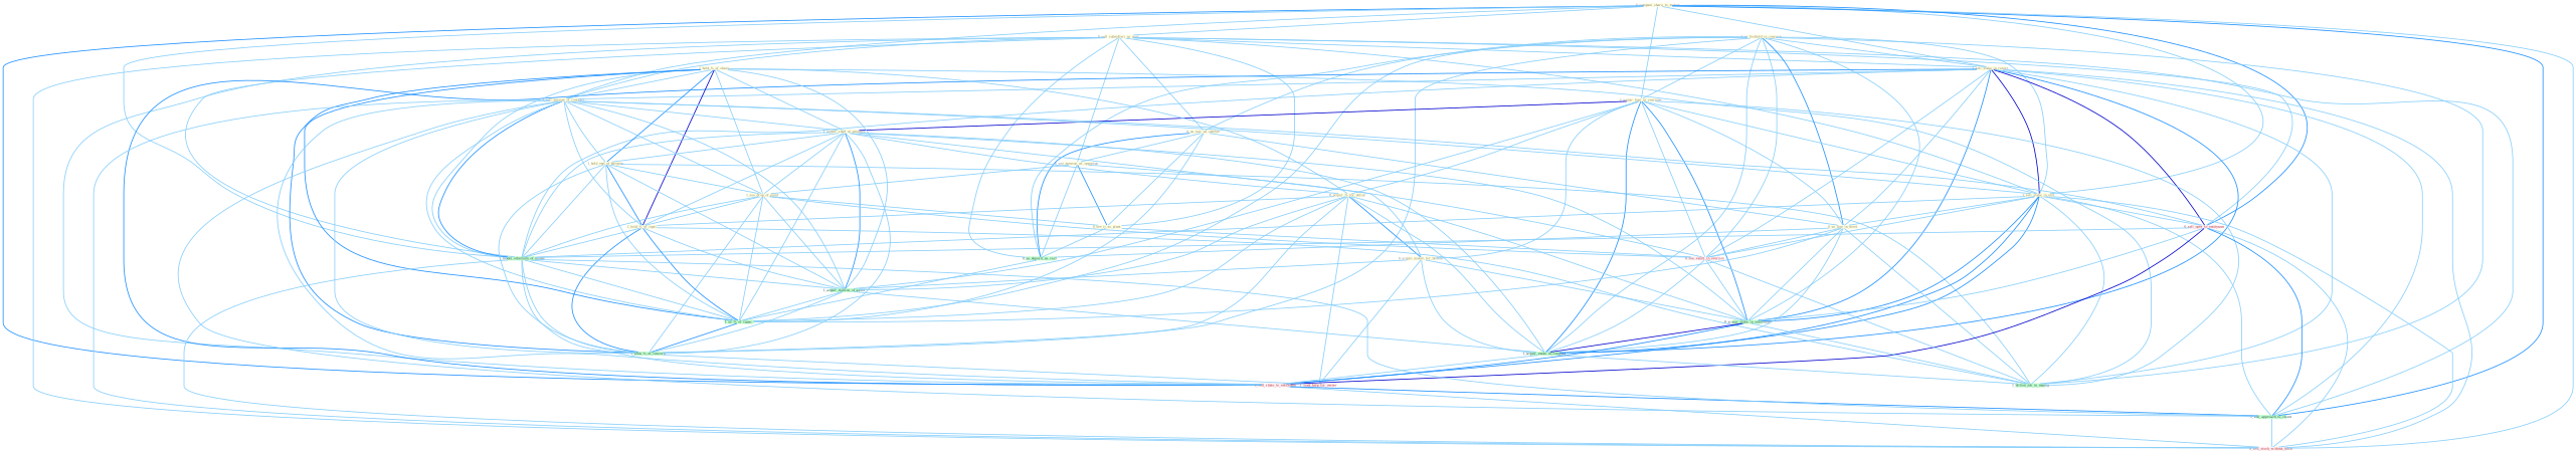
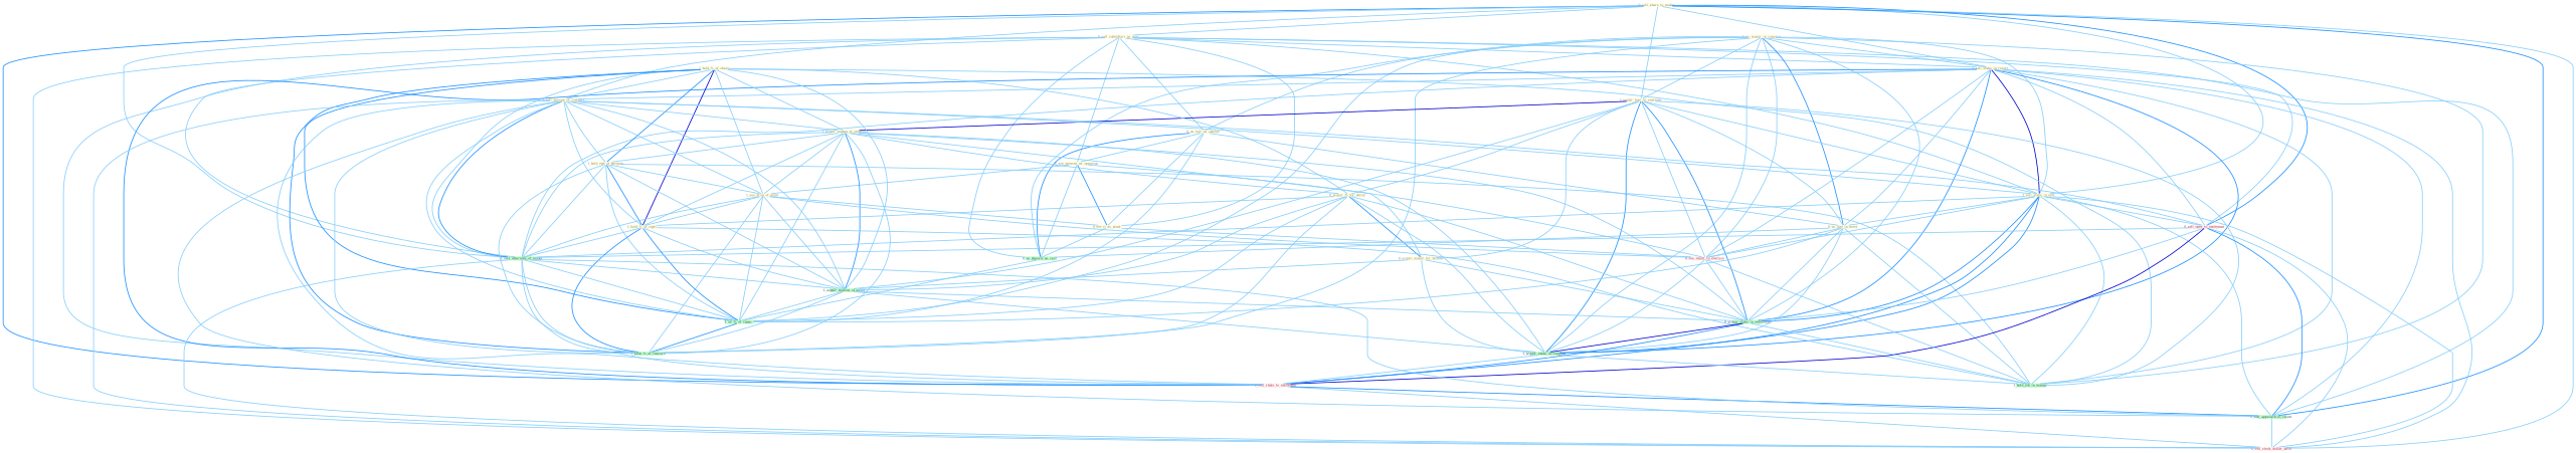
  graph {
    node [color="#ffffe0" fixedsize=true fontcolor="#8b7d6b" fontsize=4 shape=polygon style=filled]
    edge [color="#87cefa" w=1]
-   "0_sell_share_to_maker " [height=.06 width=.5 label="0_compani_share_to_maker"]
+   "0_sell_share_to_maker " [height=.06 width=.5]
    "0_sell_subsidiari_as_part " [height=.06 width=.5]
-   "1_us_foothold_in_concern " [height=.06 width=.5]
+   "1_us_foothold_in_concern " [height=.06 width=.5 label="1_us_acquir_in_concern"]
    "0_us_law_as_shelter " [height=.06 width=.5]
    "0_see_measur_as_opportun " [height=.06 width=.5]
    "1_sell_stake_in_resort " [height=.06 width=.5]
    "0_acquir_busi_in_yearnum " [height=.06 width=.5]
    "1_hold_%_of_share " [height=.06 width=.5]
    "1_sell_amount_of_contract " [height=.06 width=.5]
-   "1_acquir_staff_of_employe " [height=.06 width=.5]
+   "1_acquir_staff_of_employe " [height=.06 width=.5 label="1_acquir_manag_of_employe"]
    "1_hold_end_of_bargain " [height=.06 width=.5]
    "0_acquir_%_for_dollar " [height=.06 width=.5]
    "1_see_drop_of_point " [height=.06 width=.5]
    "0_see_it_as_plant " [height=.06 width=.5]
    "1_sell_stake_in_unit " [height=.06 width=.5]
    "0_acquir_maker_for_billion " [height=.06 width=.5]
    "1_hold_%_of_capit " [height=.06 width=.5]
    "0_us_line_in_meet " [height=.06 width=.5]
    "0_sell_oper_to_entitynam " [color="#fff0f5" fontcolor="#b22222" height=.06 width=.5]
    "0_see_vaniti_in_everyon " [color="#fff0f5" fontcolor="#b22222" height=.06 width=.5]
    "0_sell_stake_to_entitynam " [color="#fff0f5" fontcolor="#b22222" height=.06 width=.5]
-   "0_sell_stock_without_hitch " [color="#fff0f5" fontcolor="#b22222" height=.06 width=.5]
-   "1_seek_help_for_owner " [color="#fff0f5" fontcolor="#b22222" height=.06 width=.5]
-   "1_sell_othernum_of_model " [color="#BDFCC9" fontcolor="#2f4f4f" height=.06 width=.5 label="1_model_othernum_of_model"]
+   "0_sell_stock_without_hitch " [color="#fff0f5" fontcolor="#b22222" height=.06 width=.5 label="0_sell_stock_dollar_hitch"]
+   "1_sell_othernum_of_model " [color="#BDFCC9" fontcolor="#2f4f4f" height=.06 width=.5]
    "1_sell_approach_to_client " [color="#BDFCC9" fontcolor="#2f4f4f" height=.06 width=.5]
    "0_us_deposit_as_cach " [color="#BDFCC9" fontcolor="#2f4f4f" height=.06 width=.5]
    n27 [color="#BDFCC9" fontcolor="#2f4f4f" height=.06 label="8_acquir_stake_in_entitynam" width=.5]
    "1_acquir_stake_in_compani " [color="#BDFCC9" fontcolor="#2f4f4f" height=.06 width=.5]
    "1_us_%_of_capac " [color="#BDFCC9" fontcolor="#2f4f4f" height=.06 width=.5]
-   "1_hold_job_in_manag " [color="#BDFCC9" fontcolor="#2f4f4f" height=.06 width=.5 label="1_billion_job_in_manag"]
+   "1_hold_job_in_manag " [color="#BDFCC9" fontcolor="#2f4f4f" height=.06 width=.5]
    "1_seek_%_of_concern " [color="#BDFCC9" fontcolor="#2f4f4f" height=.06 width=.5]
    "1_acquir_million_of_asset " [color="#BDFCC9" fontcolor="#2f4f4f" height=.06 width=.5]
    subgraph sub_1 {
      "0_sell_share_to_maker "
      "0_sell_subsidiari_as_part "
      "1_us_foothold_in_concern "
      "0_us_law_as_shelter "
      "0_see_measur_as_opportun "
      "1_sell_stake_in_resort "
      "0_acquir_busi_in_yearnum "
      "1_hold_%_of_share "
      "1_sell_amount_of_contract "
      "1_acquir_staff_of_employe "
      "1_hold_end_of_bargain "
      "0_acquir_%_for_dollar "
      "1_see_drop_of_point "
      "0_see_it_as_plant "
      "1_sell_stake_in_unit "
      "0_acquir_maker_for_billion "
      "1_hold_%_of_capit "
      "0_us_line_in_meet "
    }
    subgraph sub_2 {
      "0_sell_oper_to_entitynam "
      "0_see_vaniti_in_everyon "
      "0_sell_stake_to_entitynam "
      "0_sell_stock_without_hitch "
-     "1_seek_help_for_owner "
    }
    "0_sell_share_to_maker " -- "0_sell_subsidiari_as_part "
    "0_sell_share_to_maker " -- "1_sell_stake_in_resort "
    "0_sell_share_to_maker " -- "0_acquir_busi_in_yearnum "
    "0_sell_share_to_maker " -- "1_sell_amount_of_contract "
    "0_sell_share_to_maker " -- "1_sell_stake_in_unit "
    "0_sell_share_to_maker " -- "0_sell_oper_to_entitynam " [color="#1e90ff" w=2]
    "0_sell_share_to_maker " -- "0_sell_stake_to_entitynam " [color="#1e90ff" w=2]
    "0_sell_share_to_maker " -- "0_sell_stock_without_hitch "
    "0_sell_share_to_maker " -- "1_sell_othernum_of_model "
    "0_sell_share_to_maker " -- "1_sell_approach_to_client " [color="#1e90ff" w=2]
    "0_sell_subsidiari_as_part " -- "0_us_law_as_shelter "
    "0_sell_subsidiari_as_part " -- "0_see_measur_as_opportun "
    "0_sell_subsidiari_as_part " -- "1_sell_stake_in_resort "
-   "0_sell_subsidiari_as_part " -- "1_sell_amount_of_contract "
    "0_sell_subsidiari_as_part " -- "0_see_it_as_plant "
    "0_sell_subsidiari_as_part " -- "1_sell_stake_in_unit "
    "0_sell_subsidiari_as_part " -- "0_sell_oper_to_entitynam "
    "0_sell_subsidiari_as_part " -- "0_sell_stake_to_entitynam "
    "0_sell_subsidiari_as_part " -- "0_sell_stock_without_hitch "
    "0_sell_subsidiari_as_part " -- "1_sell_othernum_of_model "
    "0_sell_subsidiari_as_part " -- "1_sell_approach_to_client "
    "0_sell_subsidiari_as_part " -- "0_us_deposit_as_cach "
    "1_us_foothold_in_concern " -- "0_us_law_as_shelter "
    "1_us_foothold_in_concern " -- "1_sell_stake_in_resort "
    "1_us_foothold_in_concern " -- "0_acquir_busi_in_yearnum "
    "1_us_foothold_in_concern " -- "1_sell_stake_in_unit "
    "1_us_foothold_in_concern " -- "0_us_line_in_meet " [color="#1e90ff" w=2]
    "1_us_foothold_in_concern " -- "0_see_vaniti_in_everyon "
    "1_us_foothold_in_concern " -- "0_us_deposit_as_cach "
    "1_us_foothold_in_concern " -- n27
    "1_us_foothold_in_concern " -- "1_acquir_stake_in_compani "
    "1_us_foothold_in_concern " -- "1_us_%_of_capac "
    "1_us_foothold_in_concern " -- "1_hold_job_in_manag "
    "1_us_foothold_in_concern " -- "1_seek_%_of_concern "
    "0_us_law_as_shelter " -- "0_see_measur_as_opportun "
    "0_us_law_as_shelter " -- "0_see_it_as_plant "
    "0_us_law_as_shelter " -- "0_us_line_in_meet "
    "0_us_law_as_shelter " -- "0_us_deposit_as_cach " [color="#1e90ff" w=2]
    "0_us_law_as_shelter " -- "1_us_%_of_capac "
    "0_see_measur_as_opportun " -- "1_see_drop_of_point "
    "0_see_measur_as_opportun " -- "0_see_it_as_plant " [color="#1e90ff" w=2]
    "0_see_measur_as_opportun " -- "0_see_vaniti_in_everyon "
    "0_see_measur_as_opportun " -- "0_us_deposit_as_cach "
    "1_sell_stake_in_resort " -- "1_sell_amount_of_contract "
    "1_sell_stake_in_resort " -- "1_sell_stake_in_unit " [color="#0000cd" w=3]
    "1_sell_stake_in_resort " -- "0_us_line_in_meet "
-   "1_sell_stake_in_resort " -- "0_sell_oper_to_entitynam " [color="#0000cd"]
+   "1_sell_stake_in_resort " -- "0_sell_oper_to_entitynam "
    "1_sell_stake_in_resort " -- "0_see_vaniti_in_everyon "
    "1_sell_stake_in_resort " -- "0_sell_stake_to_entitynam " [color="#1e90ff" w=2]
    "1_sell_stake_in_resort " -- "0_sell_stock_without_hitch "
    "1_sell_stake_in_resort " -- "1_sell_othernum_of_model "
    "1_sell_stake_in_resort " -- "1_sell_approach_to_client "
    "1_sell_stake_in_resort " -- n27 [color="#1e90ff" w=2]
    "1_sell_stake_in_resort " -- "1_acquir_stake_in_compani " [color="#1e90ff" w=2]
    "1_sell_stake_in_resort " -- "1_hold_job_in_manag "
    "0_acquir_busi_in_yearnum " -- "1_acquir_staff_of_employe " [color="#0000cd"]
    "0_acquir_busi_in_yearnum " -- "0_acquir_%_for_dollar "
    "0_acquir_busi_in_yearnum " -- "1_sell_stake_in_unit "
    "0_acquir_busi_in_yearnum " -- "0_acquir_maker_for_billion "
    "0_acquir_busi_in_yearnum " -- "0_us_line_in_meet "
    "0_acquir_busi_in_yearnum " -- "0_see_vaniti_in_everyon "
    "0_acquir_busi_in_yearnum " -- n27 [color="#1e90ff" w=2]
    "0_acquir_busi_in_yearnum " -- "1_acquir_stake_in_compani " [color="#1e90ff" w=2]
    "0_acquir_busi_in_yearnum " -- "1_hold_job_in_manag "
    "0_acquir_busi_in_yearnum " -- "1_acquir_million_of_asset "
    "1_hold_%_of_share " -- "1_sell_amount_of_contract "
    "1_hold_%_of_share " -- "1_acquir_staff_of_employe "
    "1_hold_%_of_share " -- "1_hold_end_of_bargain " [color="#1e90ff" w=2]
    "1_hold_%_of_share " -- "0_acquir_%_for_dollar "
    "1_hold_%_of_share " -- "1_see_drop_of_point "
    "1_hold_%_of_share " -- "1_hold_%_of_capit " [color="#0000cd" w=3]
    "1_hold_%_of_share " -- "1_sell_othernum_of_model "
    "1_hold_%_of_share " -- "1_us_%_of_capac " [color="#1e90ff" w=2]
    "1_hold_%_of_share " -- "1_hold_job_in_manag "
    "1_hold_%_of_share " -- "1_seek_%_of_concern " [color="#1e90ff" w=2]
    "1_hold_%_of_share " -- "1_acquir_million_of_asset "
    "1_sell_amount_of_contract " -- "1_acquir_staff_of_employe "
    "1_sell_amount_of_contract " -- "1_hold_end_of_bargain "
    "1_sell_amount_of_contract " -- "1_see_drop_of_point "
    "1_sell_amount_of_contract " -- "1_sell_stake_in_unit "
    "1_sell_amount_of_contract " -- "1_hold_%_of_capit "
    "1_sell_amount_of_contract " -- "0_sell_oper_to_entitynam "
    "1_sell_amount_of_contract " -- "0_sell_stake_to_entitynam "
    "1_sell_amount_of_contract " -- "0_sell_stock_without_hitch "
    "1_sell_amount_of_contract " -- "1_sell_othernum_of_model " [color="#1e90ff" w=2]
    "1_sell_amount_of_contract " -- "1_sell_approach_to_client "
    "1_sell_amount_of_contract " -- "1_us_%_of_capac "
    "1_sell_amount_of_contract " -- "1_seek_%_of_concern "
    "1_sell_amount_of_contract " -- "1_acquir_million_of_asset "
    "1_acquir_staff_of_employe " -- "1_hold_end_of_bargain "
    "1_acquir_staff_of_employe " -- "0_acquir_%_for_dollar "
    "1_acquir_staff_of_employe " -- "1_see_drop_of_point "
    "1_acquir_staff_of_employe " -- "0_acquir_maker_for_billion "
    "1_acquir_staff_of_employe " -- "1_hold_%_of_capit "
    "1_acquir_staff_of_employe " -- "1_sell_othernum_of_model "
    "1_acquir_staff_of_employe " -- n27
    "1_acquir_staff_of_employe " -- "1_acquir_stake_in_compani "
    "1_acquir_staff_of_employe " -- "1_us_%_of_capac "
    "1_acquir_staff_of_employe " -- "1_seek_%_of_concern "
    "1_acquir_staff_of_employe " -- "1_acquir_million_of_asset " [color="#1e90ff" w=2]
    "1_hold_end_of_bargain " -- "1_see_drop_of_point "
    "1_hold_end_of_bargain " -- "1_hold_%_of_capit " [color="#1e90ff" w=2]
    "1_hold_end_of_bargain " -- "1_sell_othernum_of_model "
    "1_hold_end_of_bargain " -- "1_us_%_of_capac "
    "1_hold_end_of_bargain " -- "1_hold_job_in_manag "
    "1_hold_end_of_bargain " -- "1_seek_%_of_concern "
    "1_hold_end_of_bargain " -- "1_acquir_million_of_asset "
    "0_acquir_%_for_dollar " -- "0_acquir_maker_for_billion " [color="#1e90ff" w=2]
    "0_acquir_%_for_dollar " -- "1_hold_%_of_capit "
-   "0_acquir_%_for_dollar " -- "1_seek_help_for_owner "
    "0_acquir_%_for_dollar " -- n27
    "0_acquir_%_for_dollar " -- "1_acquir_stake_in_compani "
    "0_acquir_%_for_dollar " -- "1_us_%_of_capac "
    "0_acquir_%_for_dollar " -- "1_seek_%_of_concern "
    "0_acquir_%_for_dollar " -- "1_acquir_million_of_asset "
    "1_see_drop_of_point " -- "0_see_it_as_plant "
    "1_see_drop_of_point " -- "1_hold_%_of_capit "
    "1_see_drop_of_point " -- "0_see_vaniti_in_everyon "
    "1_see_drop_of_point " -- "1_sell_othernum_of_model "
    "1_see_drop_of_point " -- "1_us_%_of_capac "
    "1_see_drop_of_point " -- "1_seek_%_of_concern "
    "1_see_drop_of_point " -- "1_acquir_million_of_asset "
    "0_see_it_as_plant " -- "0_see_vaniti_in_everyon "
    "0_see_it_as_plant " -- "0_us_deposit_as_cach "
    "1_sell_stake_in_unit " -- "0_us_line_in_meet "
    "1_sell_stake_in_unit " -- "0_sell_oper_to_entitynam "
    "1_sell_stake_in_unit " -- "0_see_vaniti_in_everyon "
    "1_sell_stake_in_unit " -- "0_sell_stake_to_entitynam " [color="#1e90ff" w=2]
    "1_sell_stake_in_unit " -- "0_sell_stock_without_hitch "
    "1_sell_stake_in_unit " -- "1_sell_othernum_of_model "
    "1_sell_stake_in_unit " -- "1_sell_approach_to_client "
    "1_sell_stake_in_unit " -- n27 [color="#1e90ff" w=2]
    "1_sell_stake_in_unit " -- "1_acquir_stake_in_compani " [color="#1e90ff" w=2]
    "1_sell_stake_in_unit " -- "1_hold_job_in_manag "
-   "0_acquir_maker_for_billion " -- "1_seek_help_for_owner "
    "0_acquir_maker_for_billion " -- n27
    "0_acquir_maker_for_billion " -- "1_acquir_stake_in_compani "
    "0_acquir_maker_for_billion " -- "1_acquir_million_of_asset "
    "1_hold_%_of_capit " -- "1_sell_othernum_of_model "
    "1_hold_%_of_capit " -- "1_us_%_of_capac " [color="#1e90ff" w=2]
    "1_hold_%_of_capit " -- "1_hold_job_in_manag "
    "1_hold_%_of_capit " -- "1_seek_%_of_concern " [color="#1e90ff" w=2]
    "1_hold_%_of_capit " -- "1_acquir_million_of_asset "
    "0_us_line_in_meet " -- "0_see_vaniti_in_everyon "
    "0_us_line_in_meet " -- "0_us_deposit_as_cach "
    "0_us_line_in_meet " -- n27
    "0_us_line_in_meet " -- "1_acquir_stake_in_compani "
    "0_us_line_in_meet " -- "1_us_%_of_capac "
    "0_us_line_in_meet " -- "1_hold_job_in_manag "
    "0_sell_oper_to_entitynam " -- "0_sell_stake_to_entitynam " [color="#0000cd" w=3]
    "0_sell_oper_to_entitynam " -- "0_sell_stock_without_hitch "
    "0_sell_oper_to_entitynam " -- "1_sell_othernum_of_model "
    "0_sell_oper_to_entitynam " -- "1_sell_approach_to_client " [color="#1e90ff" w=2]
    "0_sell_oper_to_entitynam " -- n27
    "0_see_vaniti_in_everyon " -- n27
    "0_see_vaniti_in_everyon " -- "1_acquir_stake_in_compani "
    "0_see_vaniti_in_everyon " -- "1_hold_job_in_manag "
    "0_sell_stake_to_entitynam " -- "0_sell_stock_without_hitch "
    "0_sell_stake_to_entitynam " -- "1_sell_approach_to_client " [color="#1e90ff" w=2]
    "1_sell_othernum_of_model " -- "0_sell_stake_to_entitynam "
    "1_sell_othernum_of_model " -- "0_sell_stock_without_hitch "
    "1_sell_othernum_of_model " -- "1_sell_approach_to_client "
    "1_sell_othernum_of_model " -- "1_us_%_of_capac "
    "1_sell_othernum_of_model " -- "1_seek_%_of_concern "
    "1_sell_othernum_of_model " -- "1_acquir_million_of_asset "
    "1_sell_approach_to_client " -- "0_sell_stock_without_hitch "
    "0_us_deposit_as_cach " -- "1_us_%_of_capac "
    n27 -- "0_sell_stake_to_entitynam " [color="#1e90ff" w=2]
    n27 -- "1_acquir_stake_in_compani " [color="#0000cd" w=3]
    n27 -- "1_hold_job_in_manag "
    "1_acquir_stake_in_compani " -- "0_sell_stake_to_entitynam "
    "1_acquir_stake_in_compani " -- "1_hold_job_in_manag "
    "1_us_%_of_capac " -- "1_seek_%_of_concern " [color="#1e90ff" w=2]
-   "1_seek_%_of_concern " -- "1_seek_help_for_owner "
+   "1_acquir_million_of_asset " -- n27
    "1_acquir_million_of_asset " -- "1_acquir_stake_in_compani "
    "1_acquir_million_of_asset " -- "1_us_%_of_capac "
    "1_acquir_million_of_asset " -- "1_seek_%_of_concern "
  }
